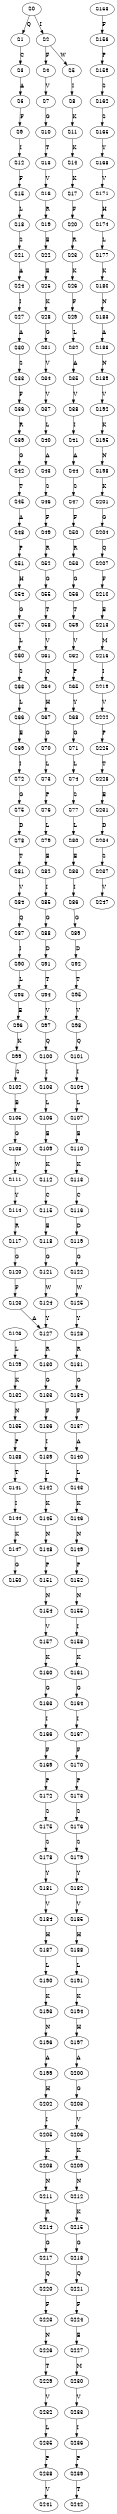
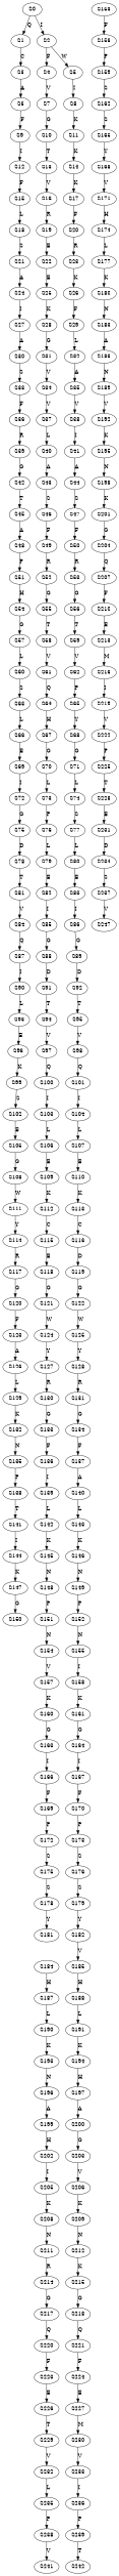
  strict digraph {
    S0
    S1
    S2
    S3
    S4
    S5
    S6
    S7
    S8
    S9
    S10
    S11
    S12
    S13
    S14
    S15
    S16
    S17
    S18
    S19
    S20
    S21
    S22
    S23
    S24
    S25
    S26
    S27
    S28
    S29
    S30
    S31
    S32
    S33
    S34
    S35
    S36
    S37
    S38
    S39
    S40
    S41
    S42
    S43
    S44
    S45
    S46
    S47
    S48
    S49
    S50
    S51
    S52
    S53
    S54
    S55
    S56
    S57
    S58
    S59
    S60
    S61
    S62
    S63
    S64
    S65
    S66
    S67
    S68
    S69
    S70
    S71
    S72
    S73
    S74
    S75
    S76
    S77
    S78
    S79
    S80
    S81
    S82
    S83
    S84
    S85
    S86
    S87
    S88
    S89
    S90
    S91
    S92
    S93
    S94
    S95
    S96
    S97
    S98
    S99
    S100
    S101
    S102
    S103
    S104
    S105
    S106
    S107
    S108
    S109
    S110
    S111
    S112
    S113
    S114
    S115
    S116
    S117
    S118
    S119
    S120
    S121
    S122
    S123
    S124
    S125
    S126
    S127
    S128
    S129
    S130
    S131
    S132
    S133
    S134
    S135
    S136
    S137
    S138
    S139
    S140
    S141
    S142
    S143
    S144
    S145
    S146
    S147
    S148
    S149
    S150
    S151
    S152
    S154
    S155
    S153
    S156
    S157
    S158
    S159
    S160
    S161
    S162
    S163
    S164
    S165
    S166
    S167
    S168
    S169
    S170
    S171
    S172
    S173
    S174
    S175
    S176
    S177
    S178
    S179
    S180
    S181
    S182
    S183
    S184
    S185
    S186
    S187
    S188
    S189
    S190
    S191
    S192
    S193
    S194
    S195
    S196
    S197
    S198
    S199
    S200
    S201
    S202
    S203
    S204
    S205
    S206
    S207
    S208
    S209
    S210
    S211
    S212
    S213
    S214
    S215
    S216
    S217
    S218
    S219
    S220
    S221
    S222
    S223
    S224
    S225
    S226
    S227
    S228
    S229
    S230
    S231
    S232
    S233
    S234
    S235
    S236
    S237
    S238
    S239
    n241 [label=S247]
    S241
    S242
    S0 -> S1 [label=Q]
    S0 -> S2 [label=I]
    S1 -> S3 [label=C]
    S2 -> S4 [label=F]
    S2 -> S5 [label=W]
    S3 -> S6 [label=A]
    S4 -> S7 [label=V]
    S5 -> S8 [label=I]
    S6 -> S9 [label=F]
    S7 -> S10 [label=G]
    S8 -> S11 [label=K]
    S9 -> S12 [label=I]
    S10 -> S13 [label=T]
    S11 -> S14 [label=K]
    S12 -> S15 [label=F]
    S13 -> S16 [label=V]
    S14 -> S17 [label=K]
    S15 -> S18 [label=L]
    S16 -> S19 [label=R]
    S17 -> S20 [label=F]
    S18 -> S21 [label=S]
    S19 -> S22 [label=E]
    S20 -> S23 [label=R]
    S21 -> S24 [label=A]
    S22 -> S25 [label=E]
    S23 -> S26 [label=K]
    S24 -> S27 [label=I]
    S25 -> S28 [label=K]
    S26 -> S29 [label=F]
    S27 -> S30 [label=A]
    S28 -> S31 [label=G]
    S29 -> S32 [label=L]
    S30 -> S33 [label=S]
    S31 -> S34 [label=V]
    S32 -> S35 [label=A]
    S33 -> S36 [label=F]
    S34 -> S37 [label=V]
    S35 -> S38 [label=V]
    S36 -> S39 [label=R]
    S37 -> S40 [label=L]
    S38 -> S41 [label=I]
    S39 -> S42 [label=G]
    S40 -> S43 [label=A]
    S41 -> S44 [label=A]
    S42 -> S45 [label=T]
    S43 -> S46 [label=S]
    S44 -> S47 [label=S]
    S45 -> S48 [label=A]
    S46 -> S49 [label=F]
    S47 -> S50 [label=F]
    S48 -> S51 [label=P]
    S49 -> S52 [label=R]
    S50 -> S53 [label=R]
    S51 -> S54 [label=H]
    S52 -> S55 [label=G]
    S53 -> S56 [label=G]
    S54 -> S57 [label=G]
    S55 -> S58 [label=T]
    S56 -> S59 [label=T]
    S57 -> S60 [label=L]
    S58 -> S61 [label=V]
    S59 -> S62 [label=V]
    S60 -> S63 [label=S]
    S61 -> S64 [label=Q]
    S62 -> S65 [label=P]
    S63 -> S66 [label=L]
    S64 -> S67 [label=H]
    S65 -> S68 [label=Y]
    S66 -> S69 [label=E]
    S67 -> S70 [label=G]
    S68 -> S71 [label=G]
    S69 -> S72 [label=I]
    S70 -> S73 [label=L]
    S71 -> S74 [label=L]
    S72 -> S75 [label=G]
    S73 -> S76 [label=P]
    S74 -> S77 [label=S]
    S75 -> S78 [label=D]
    S76 -> S79 [label=L]
    S77 -> S80 [label=L]
    S78 -> S81 [label=T]
    S79 -> S82 [label=E]
    S80 -> S83 [label=E]
    S81 -> S84 [label=V]
    S82 -> S85 [label=I]
    S83 -> S86 [label=I]
    S84 -> S87 [label=Q]
    S85 -> S88 [label=G]
    S86 -> S89 [label=G]
    S87 -> S90 [label=I]
    S88 -> S91 [label=D]
    S89 -> S92 [label=D]
    S90 -> S93 [label=L]
    S91 -> S94 [label=T]
    S92 -> S95 [label=T]
    S93 -> S96 [label=E]
    S94 -> S97 [label=V]
    S95 -> S98 [label=V]
    S96 -> S99 [label=K]
    S97 -> S100 [label=Q]
    S98 -> S101 [label=Q]
    S99 -> S102 [label=S]
    S100 -> S103 [label=I]
    S101 -> S104 [label=I]
    S102 -> S105 [label=E]
    S103 -> S106 [label=L]
    S104 -> S107 [label=L]
    S105 -> S108 [label=G]
    S106 -> S109 [label=E]
    S107 -> S110 [label=E]
    S108 -> S111 [label=W]
    S109 -> S112 [label=K]
    S110 -> S113 [label=K]
    S111 -> S114 [label=Y]
    S112 -> S115 [label=C]
    S113 -> S116 [label=C]
    S114 -> S117 [label=R]
    S115 -> S118 [label=E]
    S116 -> S119 [label=D]
    S117 -> S120 [label=G]
    S118 -> S121 [label=G]
    S119 -> S122 [label=G]
    S120 -> S123 [label=F]
    S121 -> S124 [label=W]
    S122 -> S125 [label=W]
-   S123 -> S127 [label=A]
+   S123 -> S126 [label=A]
    S124 -> S127 [label=Y]
    S125 -> S128 [label=Y]
    S126 -> S129 [label=L]
    S127 -> S130 [label=R]
    S128 -> S131 [label=R]
    S129 -> S132 [label=K]
    S130 -> S133 [label=G]
    S131 -> S134 [label=G]
    S132 -> S135 [label=N]
    S133 -> S136 [label=F]
    S134 -> S137 [label=F]
    S135 -> S138 [label=P]
    S136 -> S139 [label=I]
    S137 -> S140 [label=A]
    S138 -> S141 [label=T]
    S139 -> S142 [label=L]
    S140 -> S143 [label=L]
    S141 -> S144 [label=I]
    S142 -> S145 [label=K]
    S143 -> S146 [label=K]
    S144 -> S147 [label=K]
    S145 -> S148 [label=N]
    S146 -> S149 [label=N]
    S147 -> S150 [label=G]
    S148 -> S151 [label=P]
    S149 -> S152 [label=P]
    S151 -> S154 [label=N]
    S152 -> S155 [label=N]
    S154 -> S157 [label=V]
    S155 -> S158 [label=I]
    S153 -> S156 [label=F]
    S156 -> S159 [label=P]
    S157 -> S160 [label=K]
    S158 -> S161 [label=K]
    S159 -> S162 [label=S]
    S160 -> S163 [label=G]
    S161 -> S164 [label=G]
    S162 -> S165 [label=S]
    S163 -> S166 [label=I]
    S164 -> S167 [label=I]
    S165 -> S168 [label=Y]
    S166 -> S169 [label=F]
    S167 -> S170 [label=F]
    S168 -> S171 [label=V]
    S169 -> S172 [label=P]
    S170 -> S173 [label=P]
    S171 -> S174 [label=H]
    S172 -> S175 [label=S]
    S173 -> S176 [label=S]
    S174 -> S177 [label=L]
    S175 -> S178 [label=S]
    S176 -> S179 [label=S]
    S177 -> S180 [label=K]
    S178 -> S181 [label=Y]
    S179 -> S182 [label=Y]
    S180 -> S183 [label=N]
-   S181 -> S184 [label=V]
    S182 -> S185 [label=V]
    S183 -> S186 [label=A]
    S184 -> S187 [label=H]
    S185 -> S188 [label=H]
    S186 -> S189 [label=N]
    S187 -> S190 [label=L]
    S188 -> S191 [label=L]
    S189 -> S192 [label=V]
    S190 -> S193 [label=K]
    S191 -> S194 [label=K]
    S192 -> S195 [label=K]
    S193 -> S196 [label=N]
    S194 -> S197 [label=H]
    S195 -> S198 [label=N]
    S196 -> S199 [label=A]
    S197 -> S200 [label=A]
    S198 -> S201 [label=K]
    S199 -> S202 [label=H]
    S200 -> S203 [label=G]
    S201 -> S204 [label=G]
    S202 -> S205 [label=I]
    S203 -> S206 [label=V]
    S204 -> S207 [label=Q]
    S205 -> S208 [label=K]
    S206 -> S209 [label=K]
    S207 -> S210 [label=F]
    S208 -> S211 [label=N]
    S209 -> S212 [label=N]
    S210 -> S213 [label=E]
    S211 -> S214 [label=R]
    S212 -> S215 [label=K]
    S213 -> S216 [label=M]
    S214 -> S217 [label=G]
    S215 -> S218 [label=G]
    S216 -> S219 [label=I]
    S217 -> S220 [label=Q]
    S218 -> S221 [label=Q]
    S219 -> S222 [label=V]
    S220 -> S223 [label=F]
    S221 -> S224 [label=F]
    S222 -> S225 [label=P]
-   S223 -> S226 [label=N]
+   S223 -> S226 [label=E]
    S224 -> S227 [label=E]
    S225 -> S228 [label=T]
    S226 -> S229 [label=T]
    S227 -> S230 [label=M]
    S228 -> S231 [label=E]
    S229 -> S232 [label=V]
    S230 -> S233 [label=V]
    S231 -> S234 [label=D]
    S232 -> S235 [label=L]
    S233 -> S236 [label=I]
    S234 -> S237 [label=S]
    S235 -> S238 [label=P]
    S236 -> S239 [label=P]
    S237 -> n241 [label=V]
    S238 -> S241 [label=V]
    S239 -> S242 [label=T]
  }
